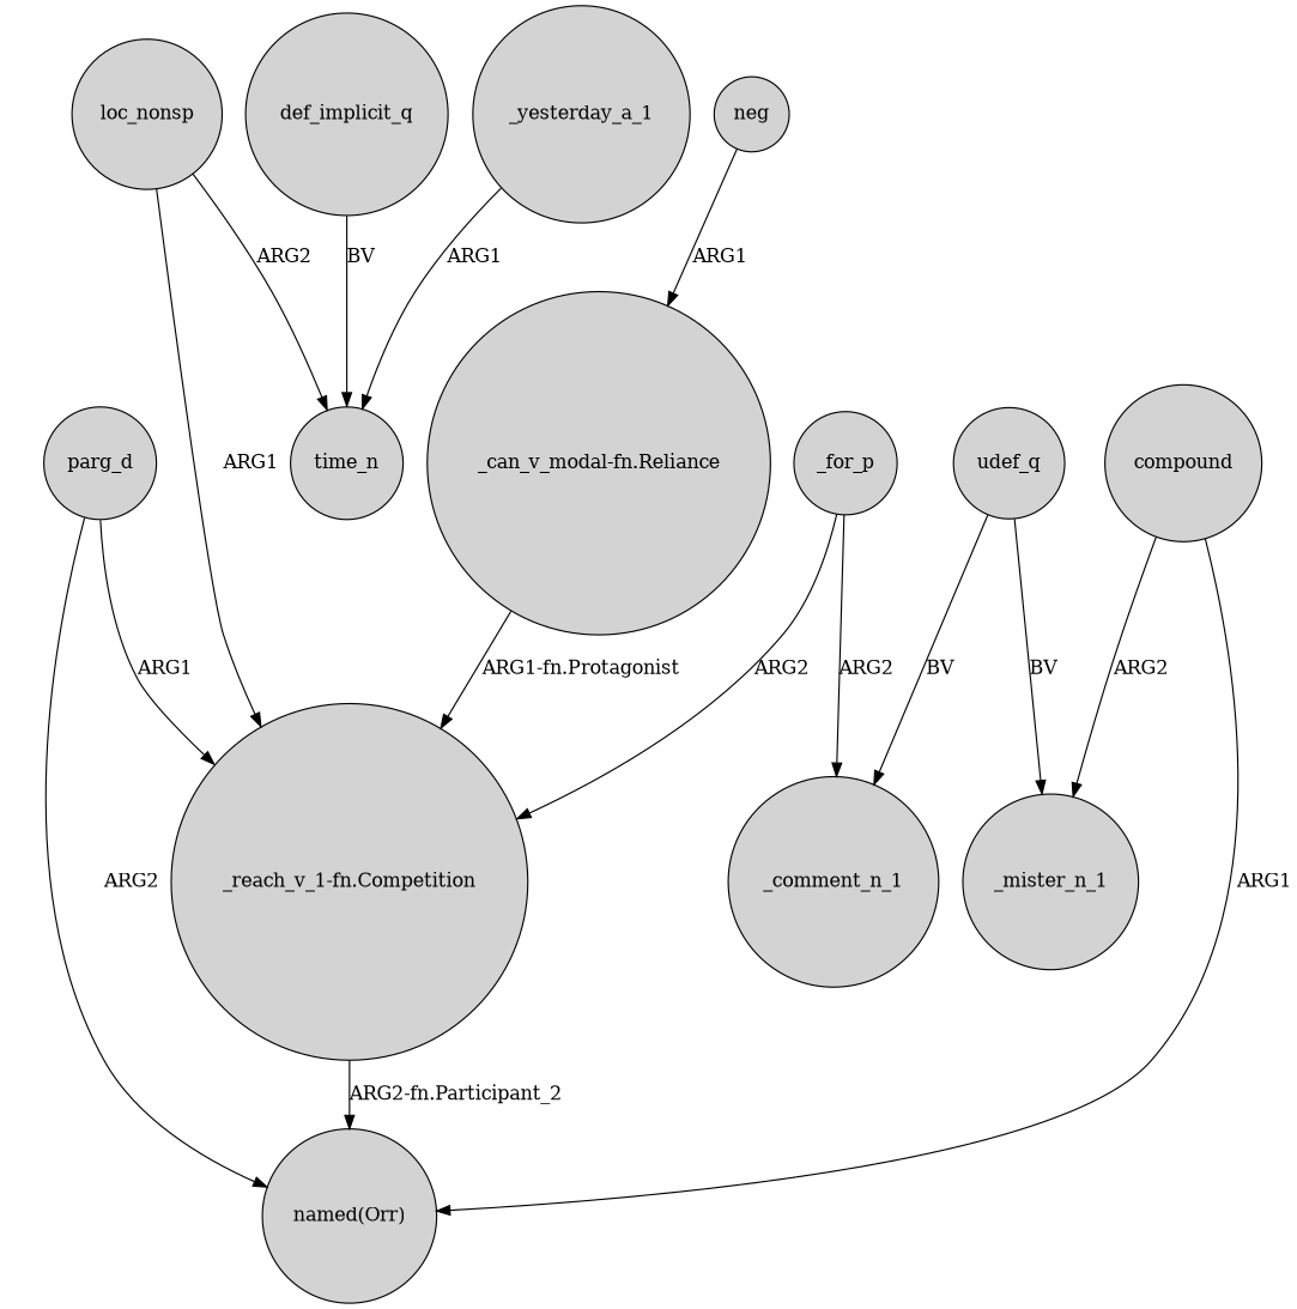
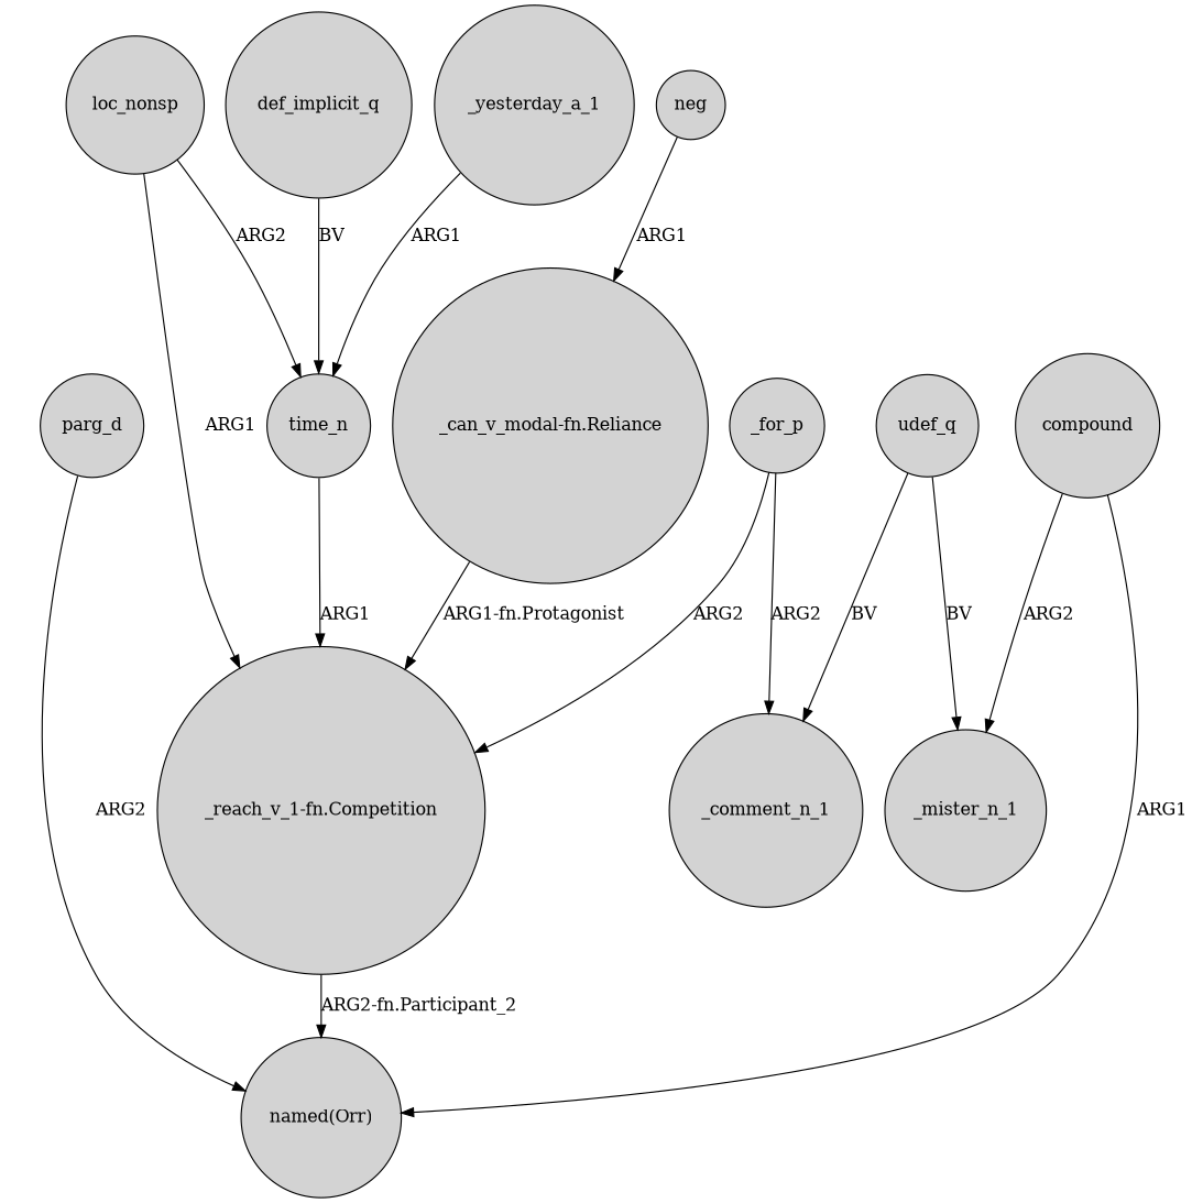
  digraph {
    node [shape=circle style=filled]
    parg_d
    "named(Orr)"
    "_reach_v_1-fn.Competition"
    neg
    "_can_v_modal-fn.Reliance"
    _yesterday_a_1
    time_n
    loc_nonsp
    compound
    _mister_n_1
    udef_q
    _comment_n_1
    _for_p
    def_implicit_q
    parg_d -> "named(Orr)" [label=ARG2]
-   parg_d -> "_reach_v_1-fn.Competition" [label=ARG1]
+   time_n -> "_reach_v_1-fn.Competition" [label=ARG1]
    "_reach_v_1-fn.Competition" -> "named(Orr)" [label="ARG2-fn.Participant_2"]
    neg -> "_can_v_modal-fn.Reliance" [label=ARG1]
    "_can_v_modal-fn.Reliance" -> "_reach_v_1-fn.Competition" [label="ARG1-fn.Protagonist"]
    _yesterday_a_1 -> time_n [label=ARG1]
    loc_nonsp -> "_reach_v_1-fn.Competition" [label=ARG1]
    loc_nonsp -> time_n [label=ARG2]
    compound -> "named(Orr)" [label=ARG1]
    compound -> _mister_n_1 [label=ARG2]
    udef_q -> _mister_n_1 [label=BV]
    udef_q -> _comment_n_1 [label=BV]
    _for_p -> "_reach_v_1-fn.Competition" [label=ARG2]
    _for_p -> _comment_n_1 [label=ARG2]
    def_implicit_q -> time_n [label=BV]
  }
